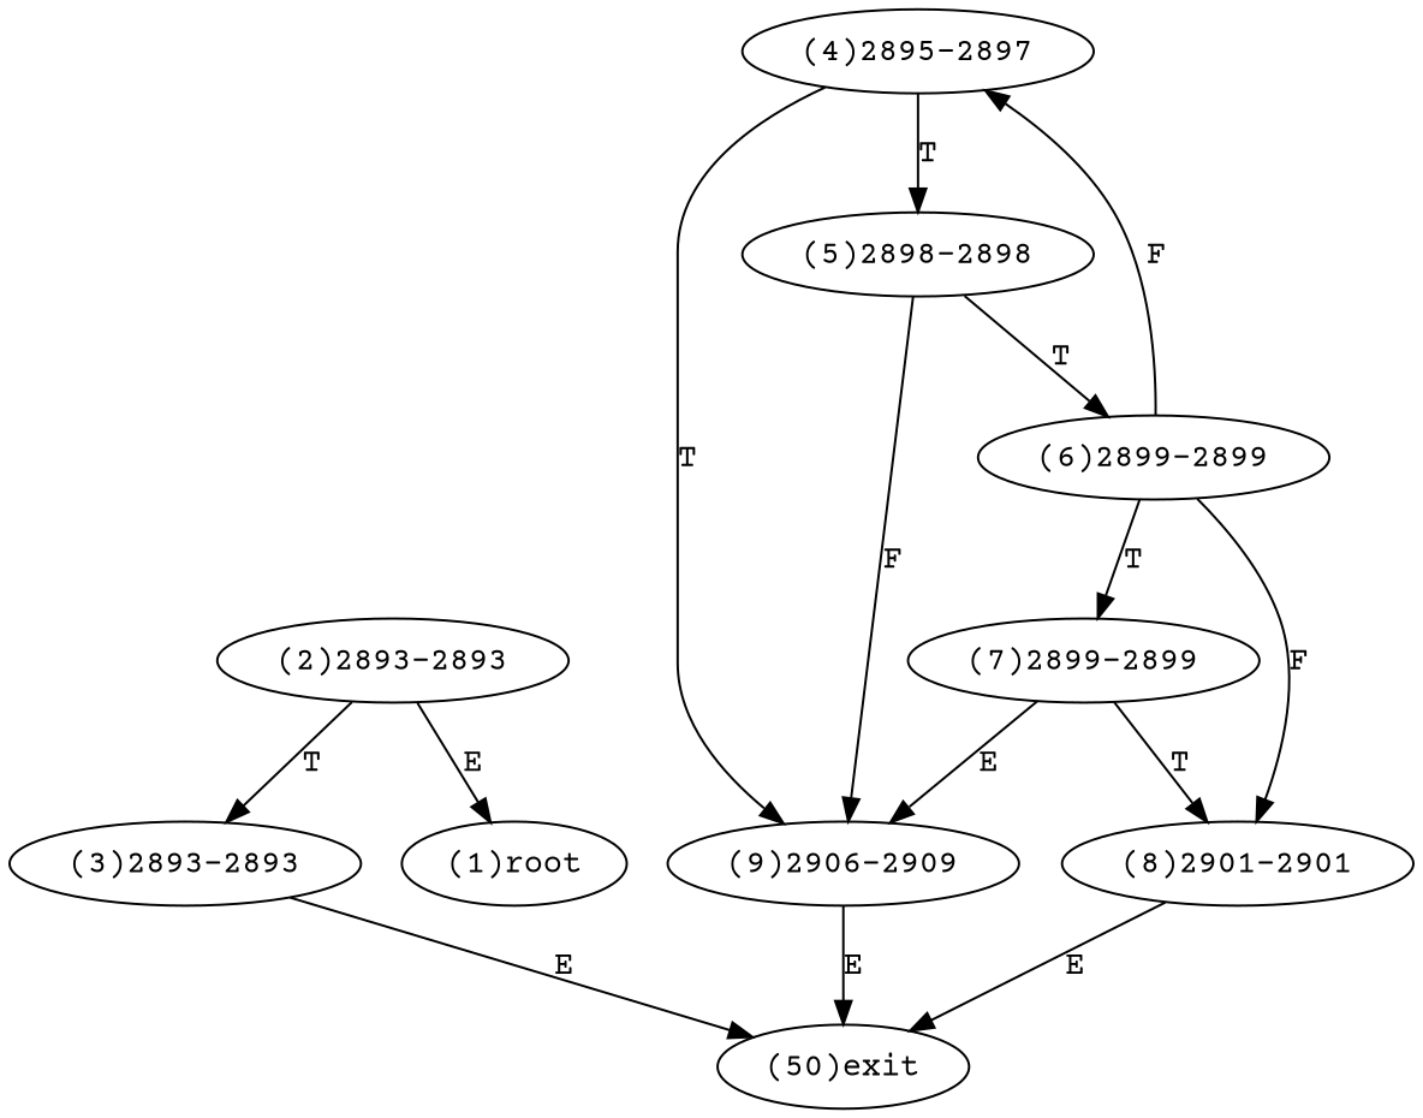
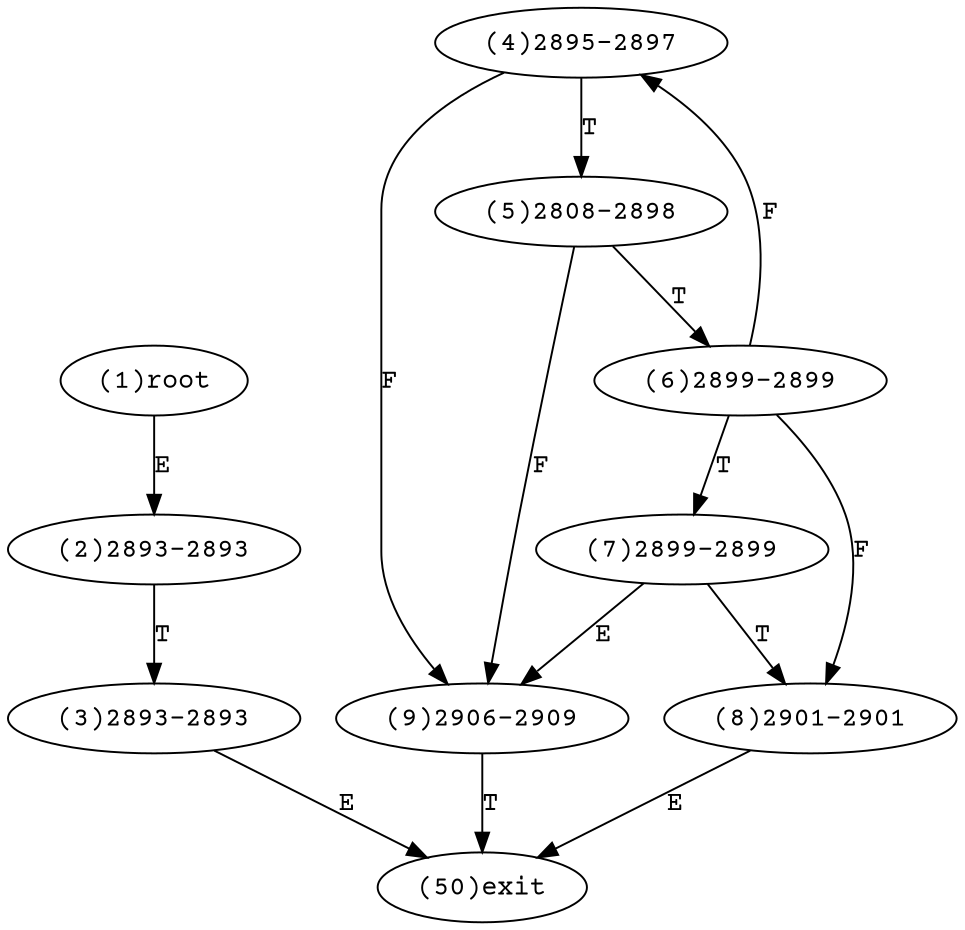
  digraph {
    fontname="Courier Prime"
    node [fontname="Courier Prime"]
    edge [fontname="Courier Prime"]
    n1 [label="(1)root"]
    n2 [label="(2)2893-2893"]
    n3 [label="(3)2893-2893"]
    n4 [label="(50)exit"]
    n5 [label="(4)2895-2897"]
-   n6 [label="(5)2898-2898"]
+   n6 [label="(5)2808-2898"]
    n7 [label="(9)2906-2909"]
    n8 [label="(6)2899-2899"]
    n9 [label="(7)2899-2899"]
    n10 [label="(8)2901-2901"]
-   n2 -> n1 [label=E]
+   n1 -> n2 [label=E]
    n2 -> n3 [label=T]
    n3 -> n4 [label=E]
    n5 -> n6 [label=T]
-   n5 -> n7 [label=T]
+   n5 -> n7 [label=F]
    n6 -> n7 [label=F]
    n6 -> n8 [label=T]
-   n7 -> n4 [label=E]
+   n7 -> n4 [label=T]
    n8 -> n5 [label=F]
    n8 -> n9 [label=T]
    n8 -> n10 [label=F]
    n9 -> n7 [label=E]
    n9 -> n10 [label=T]
    n10 -> n4 [label=E]
  }
